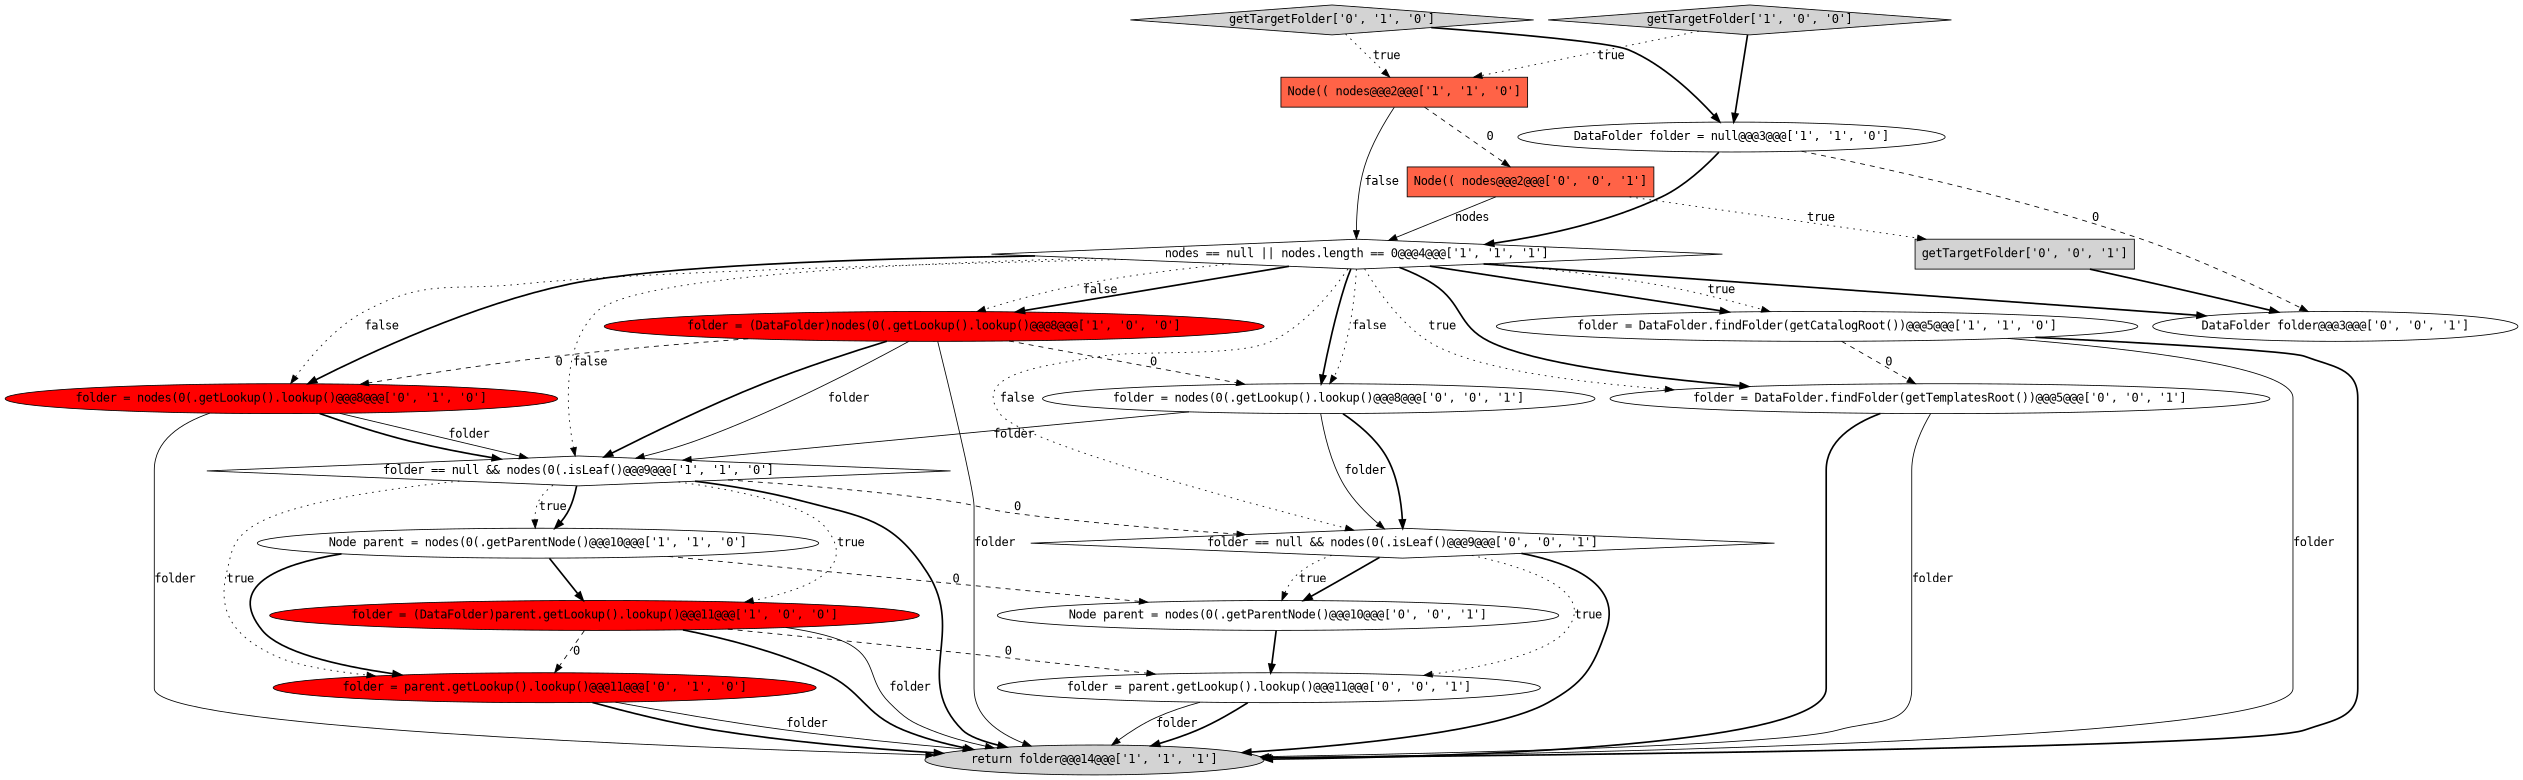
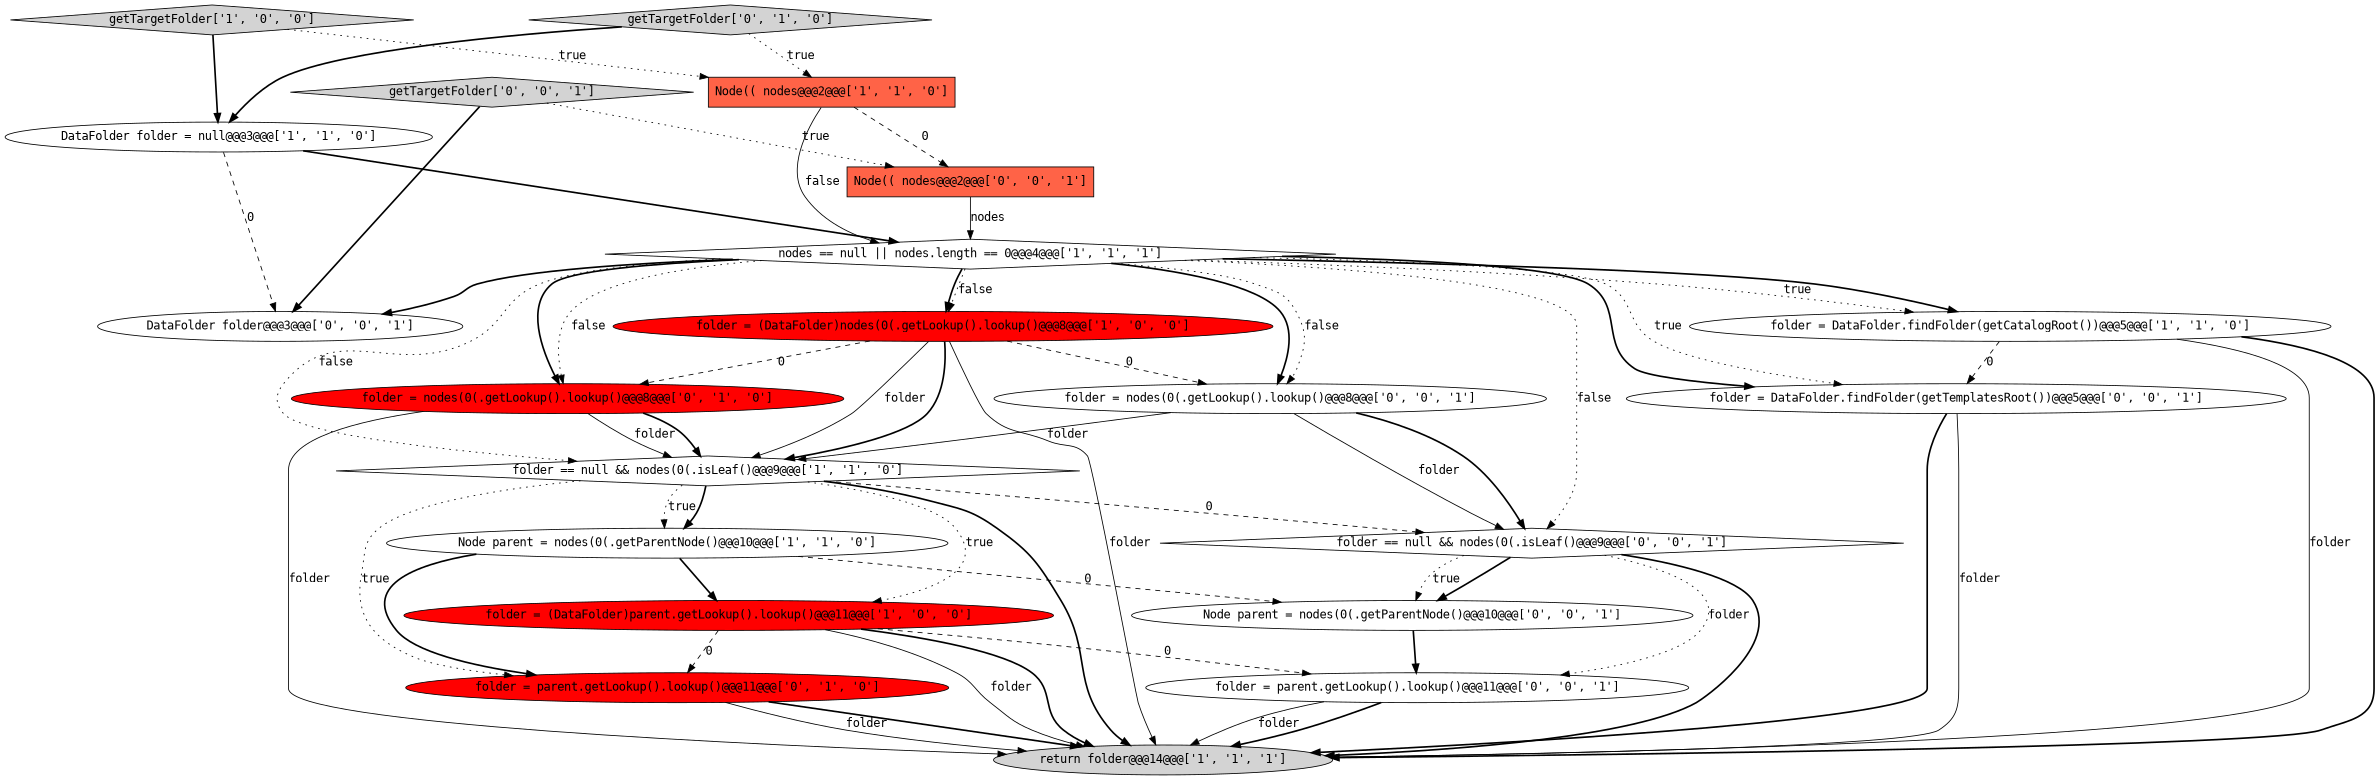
  digraph {
    fontname="DejaVu Sans Mono"
    node [fillcolor=white fontname="DejaVu Sans Mono" shape=ellipse style=filled]
    edge [fontname="DejaVu Sans Mono" style=bold]
    n1 [label="nodes == null || nodes.length == 0@@@4@@@['1', '1', '1']" shape=diamond]
    n2 [label="folder == null && nodes(0(.isLeaf()@@@9@@@['0', '0', '1']" shape=diamond]
    n3 [fillcolor=red label="folder = nodes(0(.getLookup().lookup()@@@8@@@['0', '1', '0']"]
    n4 [label="folder = DataFolder.findFolder(getTemplatesRoot())@@@5@@@['0', '0', '1']"]
    n5 [fillcolor=red label="folder = (DataFolder)nodes(0(.getLookup().lookup()@@@8@@@['1', '0', '0']"]
    n6 [label="folder == null && nodes(0(.isLeaf()@@@9@@@['1', '1', '0']" shape=diamond]
    n7 [label="folder = DataFolder.findFolder(getCatalogRoot())@@@5@@@['1', '1', '0']"]
    n8 [label="folder = nodes(0(.getLookup().lookup()@@@8@@@['0', '0', '1']"]
    n9 [label="DataFolder folder@@@3@@@['0', '0', '1']"]
    n10 [fillcolor=lightgray label="return folder@@@14@@@['1', '1', '1']"]
    n11 [label="Node parent = nodes(0(.getParentNode()@@@10@@@['0', '0', '1']"]
    n12 [label="folder = parent.getLookup().lookup()@@@11@@@['0', '0', '1']"]
    n13 [fillcolor=red label="folder = (DataFolder)parent.getLookup().lookup()@@@11@@@['1', '0', '0']"]
    n14 [fillcolor=red label="folder = parent.getLookup().lookup()@@@11@@@['0', '1', '0']"]
    n15 [label="Node parent = nodes(0(.getParentNode()@@@10@@@['1', '1', '0']"]
    n16 [fillcolor=tomato label="Node(( nodes@@@2@@@['0', '0', '1']" shape=box]
    n17 [fillcolor=tomato label="Node(( nodes@@@2@@@['1', '1', '0']" shape=box]
    n18 [fillcolor=lightgray label="getTargetFolder['1', '0', '0']" shape=diamond]
    n19 [label="DataFolder folder = null@@@3@@@['1', '1', '0']"]
    n20 [fillcolor=lightgray label="getTargetFolder['0', '1', '0']" shape=diamond]
-   n21 [fillcolor=lightgray label="getTargetFolder['0', '0', '1']" shape=box]
+   n21 [fillcolor=lightgray label="getTargetFolder['0', '0', '1']" shape=diamond]
    n1 -> n2 [label=false style=dotted]
    n1 -> n3
    n1 -> n3 [label=false style=dotted]
    n1 -> n4
    n1 -> n4 [label=true style=dotted]
    n1 -> n5
    n1 -> n5 [label=false style=dotted]
    n1 -> n6 [label=false style=dotted]
    n1 -> n7 [label=true style=dotted]
    n1 -> n7
    n1 -> n8
    n1 -> n8 [label=false style=dotted]
    n1 -> n9
    n2 -> n10
    n2 -> n11
    n2 -> n11 [label=true style=dotted]
-   n2 -> n12 [label=true style=dotted]
+   n2 -> n12 [label=folder style=dotted]
    n3 -> n6 [label=folder style=solid]
    n3 -> n6
    n3 -> n10 [label=folder style=solid]
    n4 -> n10 [label=folder style=solid]
    n4 -> n10
    n5 -> n3 [label=0 style=dashed]
    n5 -> n6 [label=folder style=solid]
    n5 -> n6
    n5 -> n8 [label=0 style=dashed]
    n5 -> n10 [label=folder style=solid]
    n6 -> n2 [label=0 style=dashed]
    n6 -> n10
    n6 -> n13 [label=true style=dotted]
    n6 -> n14 [label=true style=dotted]
    n6 -> n15 [label=true style=dotted]
    n6 -> n15
    n7 -> n4 [label=0 style=dashed]
    n7 -> n10
    n7 -> n10 [label=folder style=solid]
    n8 -> n2 [label=folder style=solid]
    n8 -> n2
    n8 -> n6 [label=folder style=solid]
    n11 -> n12
    n12 -> n10 [label=folder style=solid]
    n12 -> n10
    n13 -> n10 [label=folder style=solid]
    n13 -> n10
    n13 -> n12 [label=0 style=dashed]
    n13 -> n14 [label=0 style=dashed]
    n14 -> n10
    n14 -> n10 [label=folder style=solid]
    n15 -> n11 [label=0 style=dashed]
    n15 -> n13
    n15 -> n14
    n16 -> n1 [label=nodes style=solid]
    n17 -> n1 [label=false style=solid]
    n17 -> n16 [label=0 style=dashed]
    n18 -> n17 [label=true style=dotted]
    n18 -> n19
    n19 -> n1
    n19 -> n9 [label=0 style=dashed]
    n20 -> n17 [label=true style=dotted]
    n20 -> n19
    n21 -> n9
-   n16 -> n21 [label=true style=dotted]
+   n21 -> n16 [label=true style=dotted]
  }
